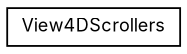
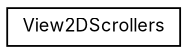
  digraph {
    rankdir=LR
    fontname=Inter
-   n1 [color=black fillcolor=white fontname=Inter fontsize=10 height=0.2 label=View4DScrollers shape=record style=filled width=0.4]
+   n1 [color=black fillcolor=white fontname=Inter fontsize=10 height=0.2 label=View2DScrollers shape=record style=filled width=0.4]
  }
